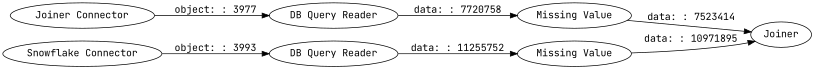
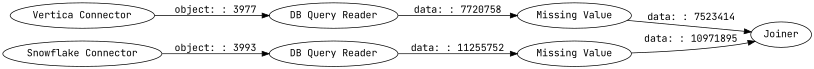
  digraph {
    rankdir=LR
    fontname="JetBrains Mono"
    node [fontname="JetBrains Mono"]
    edge [fontname="JetBrains Mono"]
    n1 [label=Joiner]
    n2 [label="DB Query Reader"]
    n3 [label="Missing Value"]
    n4 [label="Snowflake Connector"]
    n5 [label="DB Query Reader"]
    n6 [label="Missing Value"]
-   n7 [label="Joiner Connector"]
+   n7 [label="Vertica Connector"]
    n2 -> n3 [label="data: : 7720758"]
    n3 -> n1 [label="data: : 7523414"]
    n4 -> n5 [label="object: : 3993"]
    n5 -> n6 [label="data: : 11255752"]
    n6 -> n1 [label="data: : 10971895"]
    n7 -> n2 [label="object: : 3977"]
  }
